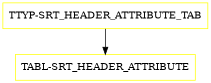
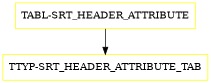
  digraph {
    node [color=yellow shape=box]
    "TTYP-SRT_HEADER_ATTRIBUTE_TAB"
    "TABL-SRT_HEADER_ATTRIBUTE"
-   "TTYP-SRT_HEADER_ATTRIBUTE_TAB" -> "TABL-SRT_HEADER_ATTRIBUTE"
+   "TABL-SRT_HEADER_ATTRIBUTE" -> "TTYP-SRT_HEADER_ATTRIBUTE_TAB"
  }
